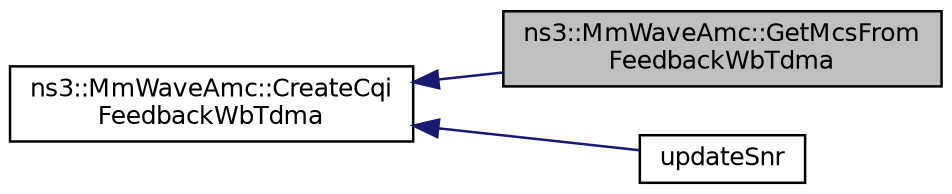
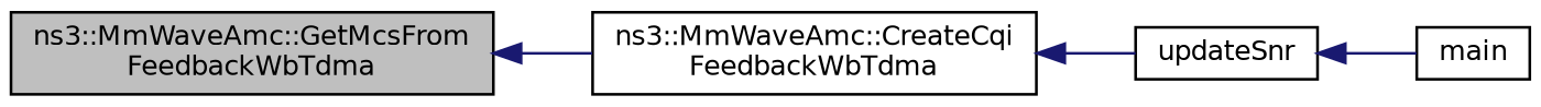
  digraph {
    rankdir=LR
    node [color=black fillcolor=white fontname=Helvetica fontsize=10 shape=record style=filled]
    edge [color=midnightblue dir=back fontname=Helvetica fontsize=10 labelfontname=Helvetica labelfontsize=10 style=solid]
    n1 [fillcolor=grey75 fontcolor=black height=0.2 label="ns3::MmWaveAmc::GetMcsFrom\lFeedbackWbTdma" width=0.4]
    n2 [height=0.2 label="ns3::MmWaveAmc::CreateCqi\lFeedbackWbTdma" width=0.4]
    n3 [height=0.2 label=updateSnr width=0.4]
-   n2 -> n1
+   n4 [height=0.2 label=main width=0.4]
+   n1 -> n2
    n2 -> n3
+   n3 -> n4
  }
